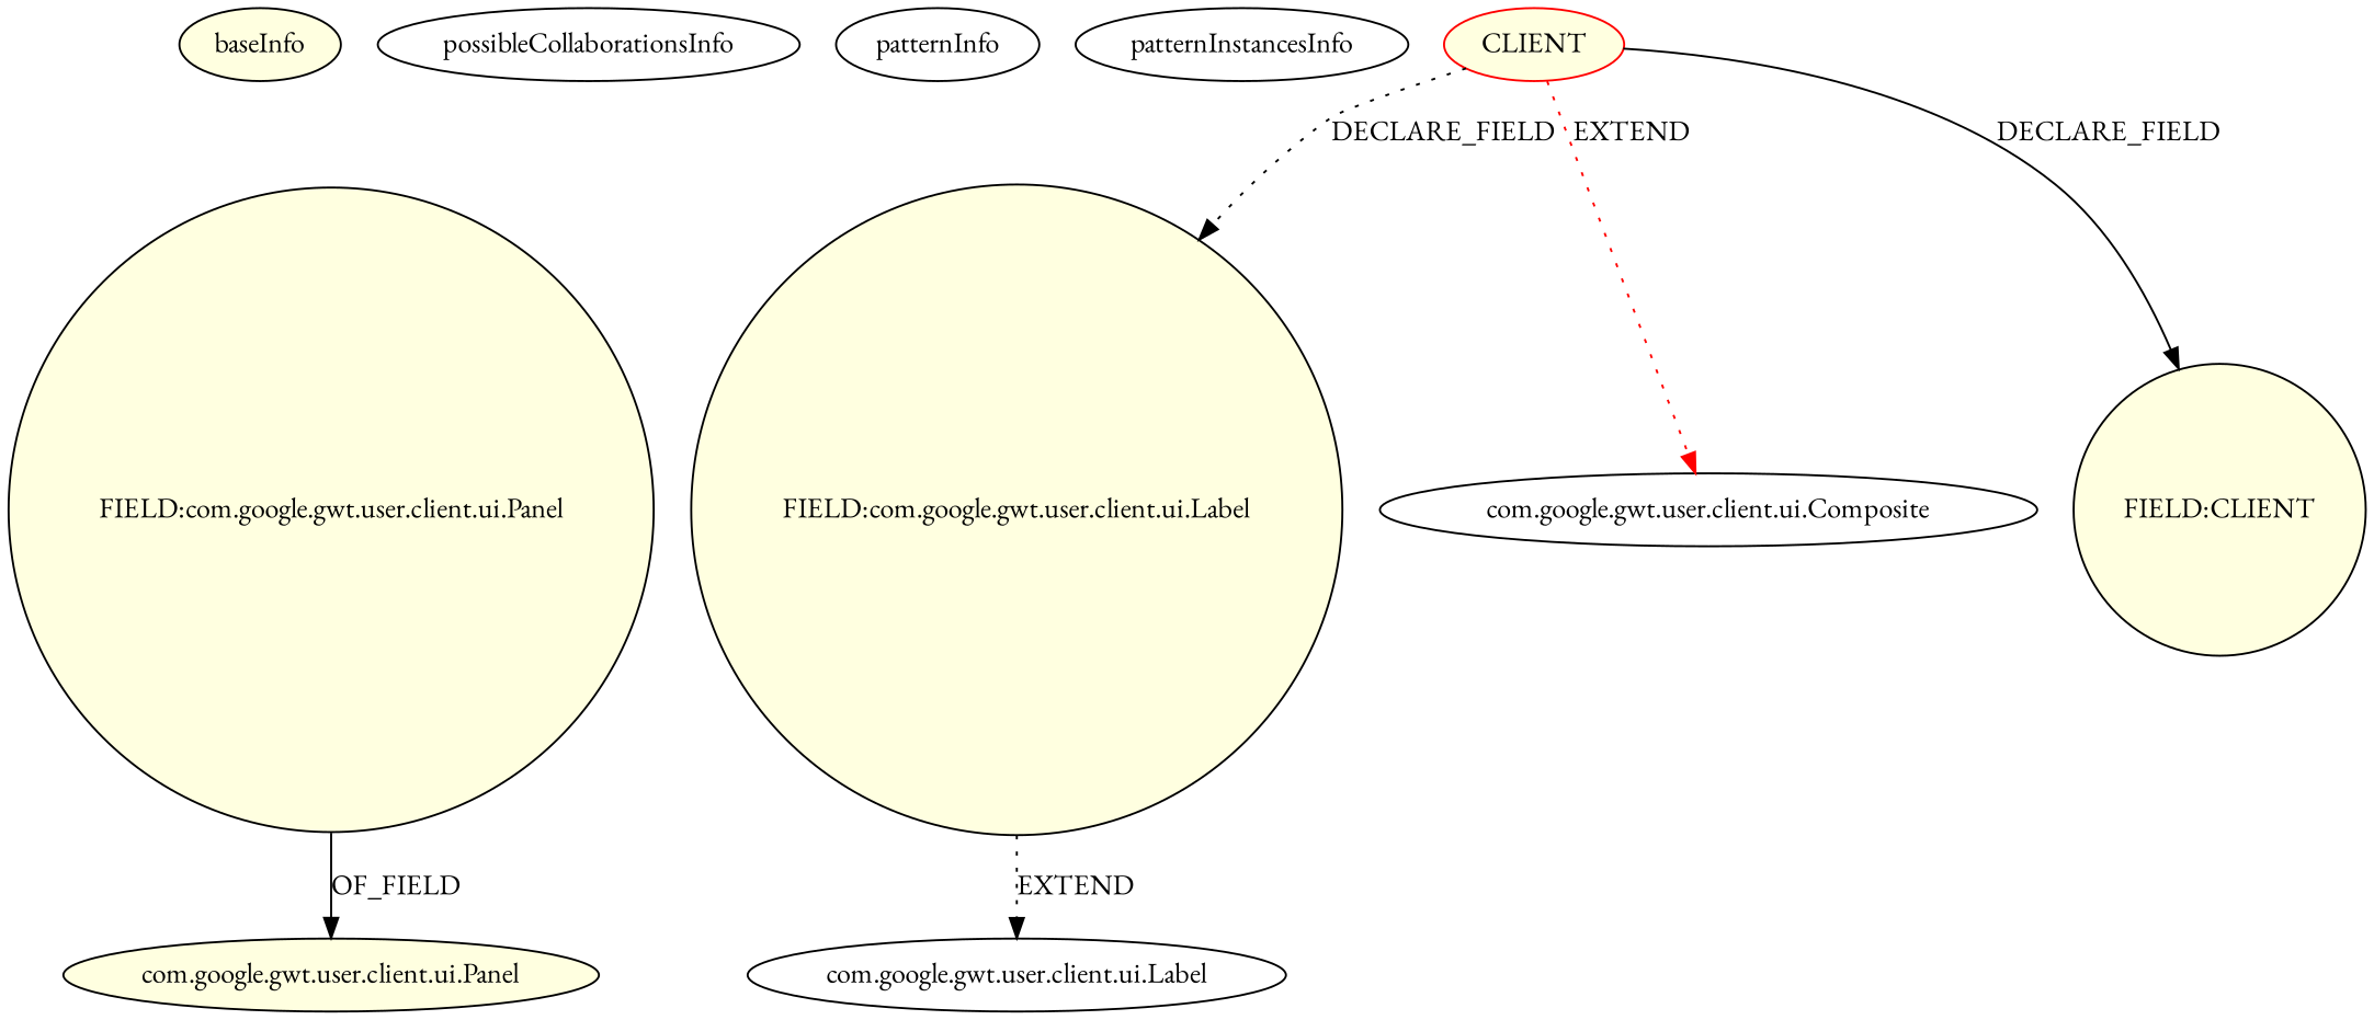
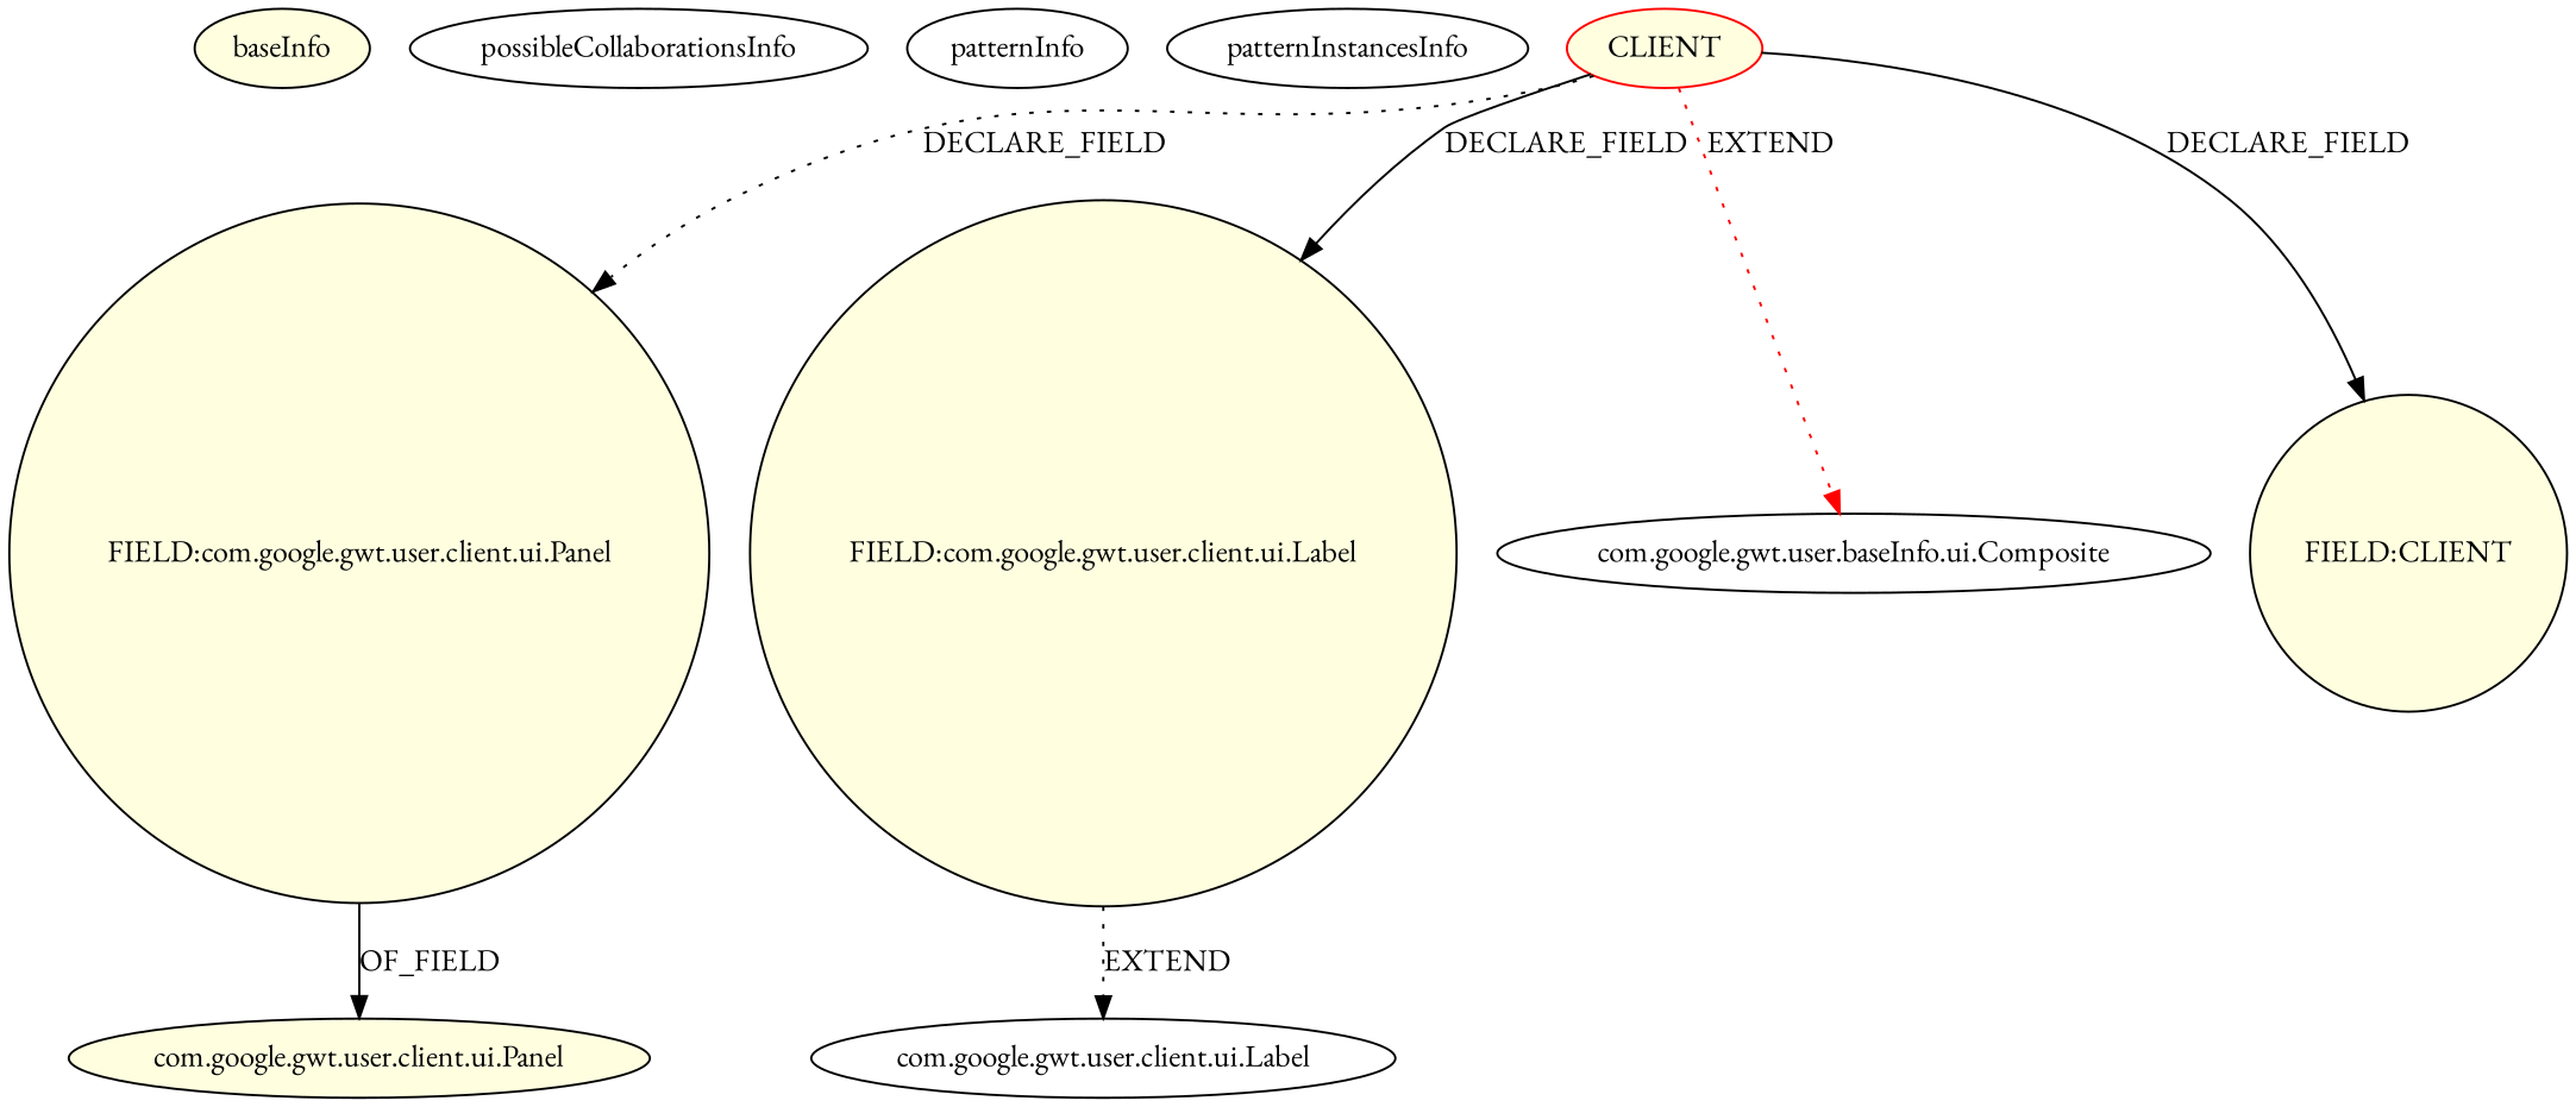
  digraph {
    fontname="EB Garamond"
    node [fillcolor=lightyellow fontname="EB Garamond" style=filled isFrameworkType=false]
    edge [fontname="EB Garamond" style=dotted]
    baseInfo [category=pattern graphId=1158 isAnonymous=false possibleRelation=false isFrameworkType=""]
    possibleCollaborationsInfo [fillcolor=white isFrameworkType=""]
    patternInfo [fillcolor=white frequency=2.0 patternRootClient=0 isFrameworkType=""]
    patternInstancesInfo [0="lptr-csopibeszi~/lptr-csopibeszi/csopibeszi-master/src/main/java/hu/lptr/test/gae/csopibeszi/client/ui/Shoutbox.java~Shoutbox~3636" 1="henrikerola-FaceLogin~/henrikerola-FaceLogin/FaceLogin-master/src/main/java/com/github/henrikerola/facelogin/client/admin/TakePhoto.java~TakePhoto~1393" fillcolor=white isFrameworkType=""]
    n5 [label="FIELD:com.google.gwt.user.client.ui.Panel" shape=circle vertexType=FIELD_DECLARATION]
    n6 [label="com.google.gwt.user.client.ui.Panel" vertexType=FRAMEWORK_CLASS_TYPE]
    n7 [color=red label=CLIENT vertexType=ROOT_CLIENT_CLASS_DECLARATION]
    n8 [label="FIELD:com.google.gwt.user.client.ui.Label" shape=circle vertexType=FIELD_DECLARATION]
-   n9 [fillcolor=white label="com.google.gwt.user.client.ui.Composite" vertexType=FRAMEWORK_CLASS_TYPE]
+   n9 [fillcolor=white label="com.google.gwt.user.baseInfo.ui.Composite" vertexType=FRAMEWORK_CLASS_TYPE]
    n10 [label="FIELD:CLIENT" shape=circle vertexType=FIELD_DECLARATION]
    n11 [fillcolor=white label="com.google.gwt.user.client.ui.Label" vertexType=FRAMEWORK_CLASS_TYPE]
    n5 -> n6 [label=OF_FIELD style=solid]
-   n7 -> n8 [label=DECLARE_FIELD]
+   n7 -> n5 [label=DECLARE_FIELD]
+   n7 -> n8 [label=DECLARE_FIELD style=solid]
    n7 -> n9 [color=red label=EXTEND]
    n7 -> n10 [label=DECLARE_FIELD style=solid]
    n8 -> n11 [label=EXTEND]
  }
